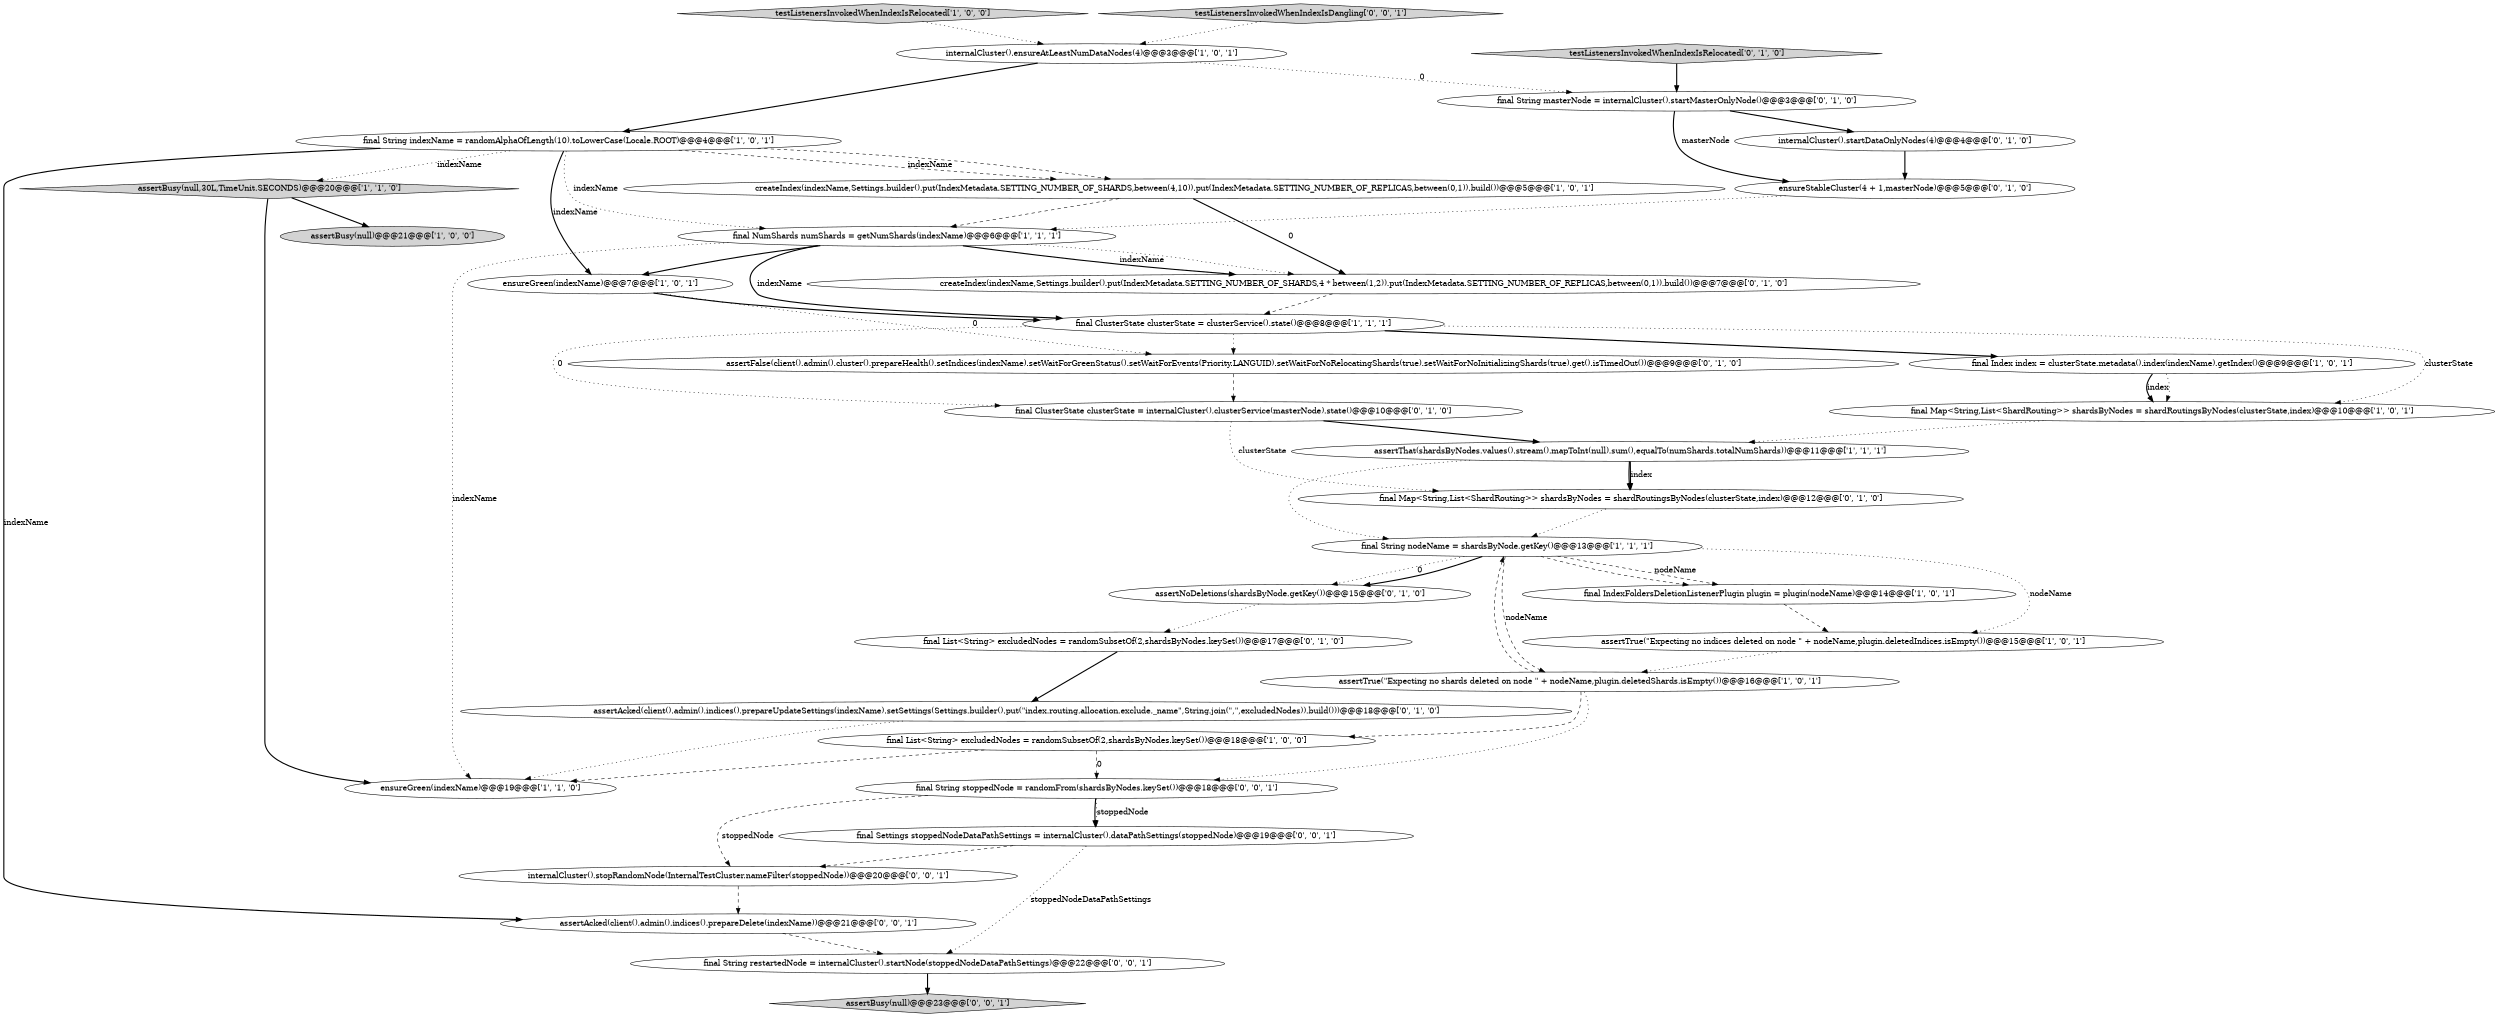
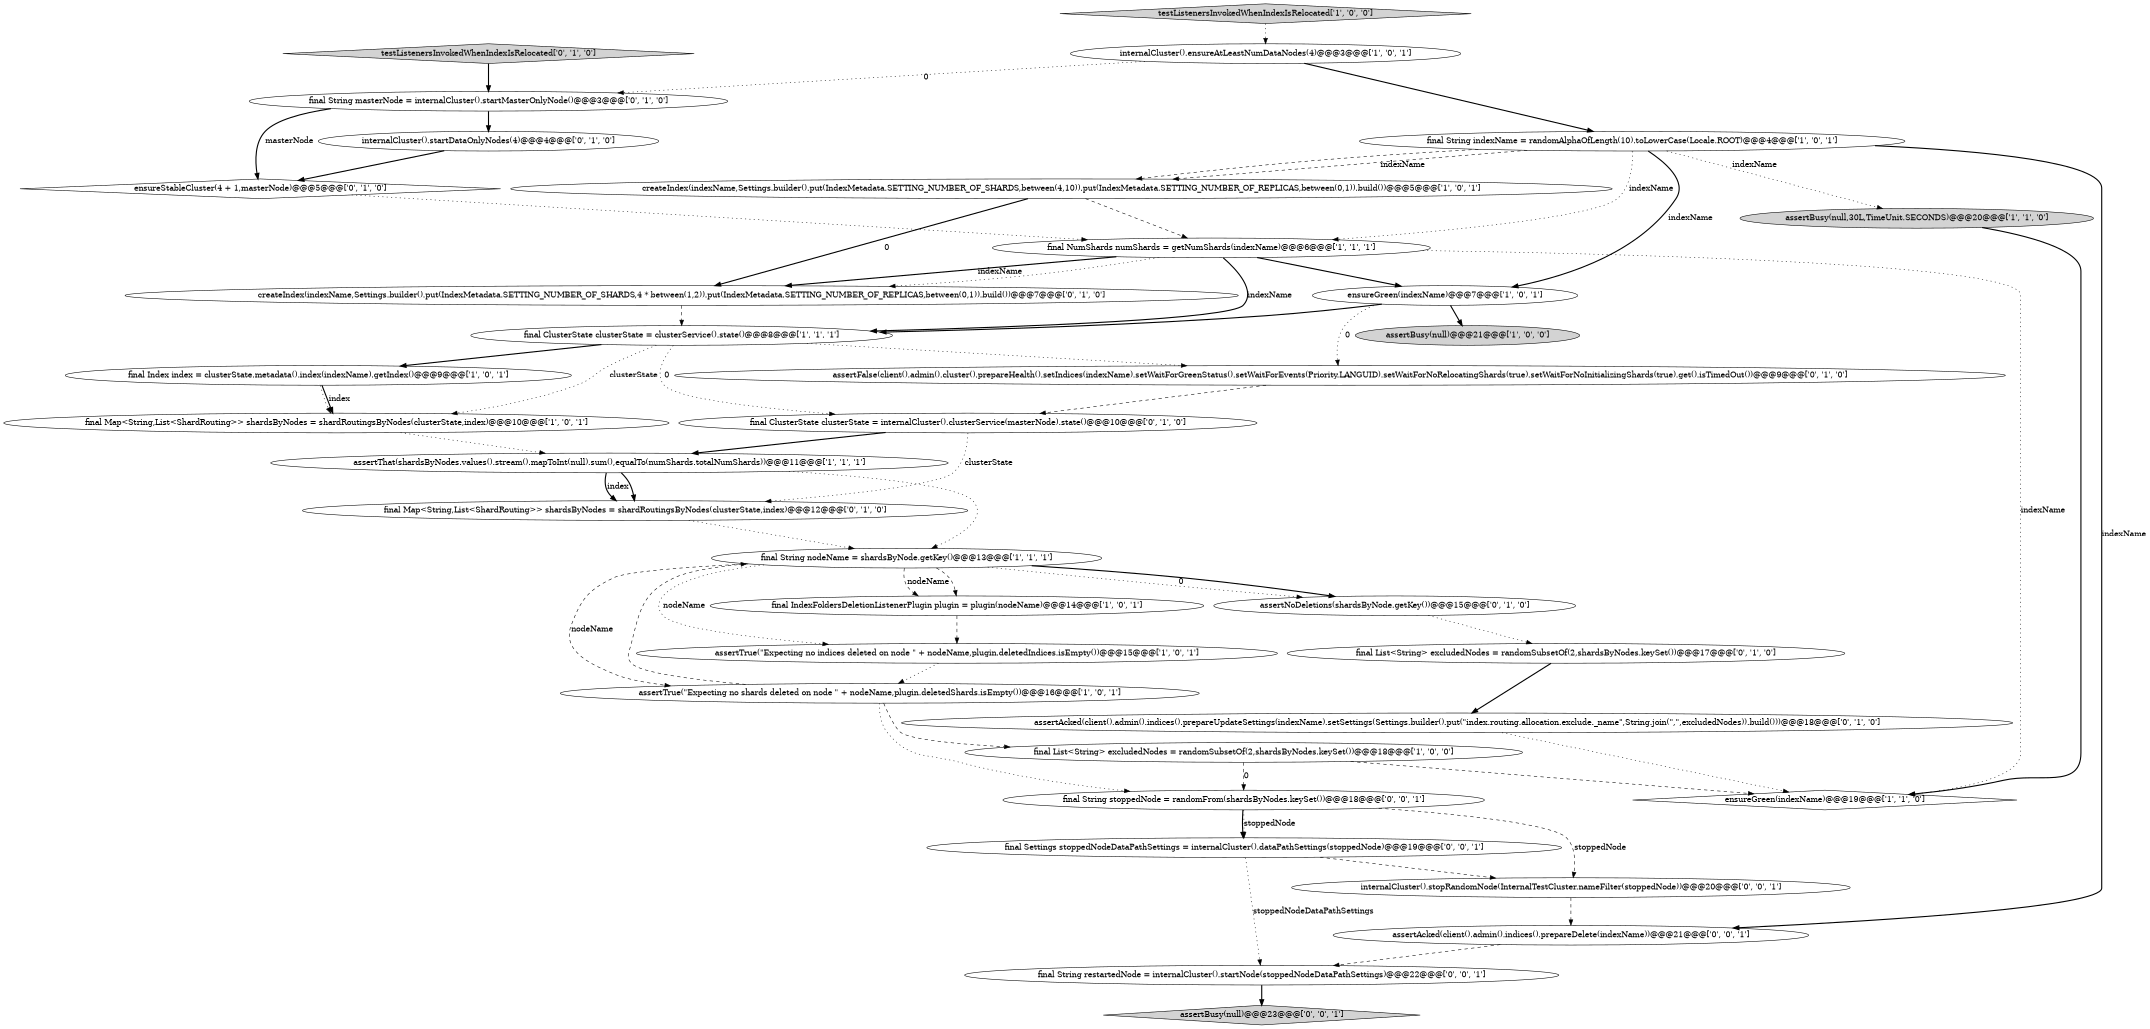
  digraph {
    node [fillcolor=white shape=ellipse style=filled]
    edge [style=dotted]
    n1 [label="final String masterNode = internalCluster().startMasterOnlyNode()@@@3@@@['0', '1', '0']"]
    n2 [label="internalCluster().startDataOnlyNodes(4)@@@4@@@['0', '1', '0']"]
-   n3 [label="ensureStableCluster(4 + 1,masterNode)@@@5@@@['0', '1', '0']"]
+   n3 [label="ensureStableCluster(4 + 1,masterNode)@@@5@@@['0', '1', '0']" shape=diamond]
    n4 [label="final NumShards numShards = getNumShards(indexName)@@@6@@@['1', '1', '1']"]
-   n5 [label="ensureGreen(indexName)@@@19@@@['1', '1', '0']"]
+   n5 [label="ensureGreen(indexName)@@@19@@@['1', '1', '0']" shape=diamond]
    n6 [label="ensureGreen(indexName)@@@7@@@['1', '0', '1']"]
    n7 [label="final ClusterState clusterState = clusterService().state()@@@8@@@['1', '1', '1']"]
    n8 [label="createIndex(indexName,Settings.builder().put(IndexMetadata.SETTING_NUMBER_OF_SHARDS,4 * between(1,2)).put(IndexMetadata.SETTING_NUMBER_OF_REPLICAS,between(0,1)).build())@@@7@@@['0', '1', '0']"]
    n9 [label="assertFalse(client().admin().cluster().prepareHealth().setIndices(indexName).setWaitForGreenStatus().setWaitForEvents(Priority.LANGUID).setWaitForNoRelocatingShards(true).setWaitForNoInitializingShards(true).get().isTimedOut())@@@9@@@['0', '1', '0']"]
    n10 [label="final ClusterState clusterState = internalCluster().clusterService(masterNode).state()@@@10@@@['0', '1', '0']"]
    n11 [label="final Map<String,List<ShardRouting>> shardsByNodes = shardRoutingsByNodes(clusterState,index)@@@10@@@['1', '0', '1']"]
    n12 [label="final Index index = clusterState.metadata().index(indexName).getIndex()@@@9@@@['1', '0', '1']"]
    n13 [label="final String stoppedNode = randomFrom(shardsByNodes.keySet())@@@18@@@['0', '0', '1']"]
    n14 [label="final Settings stoppedNodeDataPathSettings = internalCluster().dataPathSettings(stoppedNode)@@@19@@@['0', '0', '1']"]
    n15 [label="internalCluster().stopRandomNode(InternalTestCluster.nameFilter(stoppedNode))@@@20@@@['0', '0', '1']"]
    n16 [label="final String restartedNode = internalCluster().startNode(stoppedNodeDataPathSettings)@@@22@@@['0', '0', '1']"]
    n17 [label="assertAcked(client().admin().indices().prepareDelete(indexName))@@@21@@@['0', '0', '1']"]
    n18 [label="assertThat(shardsByNodes.values().stream().mapToInt(null).sum(),equalTo(numShards.totalNumShards))@@@11@@@['1', '1', '1']"]
    n19 [label="final Map<String,List<ShardRouting>> shardsByNodes = shardRoutingsByNodes(clusterState,index)@@@12@@@['0', '1', '0']"]
    n20 [label="final String nodeName = shardsByNode.getKey()@@@13@@@['1', '1', '1']"]
    n21 [fillcolor=lightgray label="assertBusy(null)@@@23@@@['0', '0', '1']" shape=diamond]
    n22 [label="assertNoDeletions(shardsByNode.getKey())@@@15@@@['0', '1', '0']"]
    n23 [label="final List<String> excludedNodes = randomSubsetOf(2,shardsByNodes.keySet())@@@17@@@['0', '1', '0']"]
    n24 [label="assertAcked(client().admin().indices().prepareUpdateSettings(indexName).setSettings(Settings.builder().put(\"index.routing.allocation.exclude._name\",String.join(\",\",excludedNodes)).build()))@@@18@@@['0', '1', '0']"]
    n25 [fillcolor=lightgray label="testListenersInvokedWhenIndexIsRelocated['0', '1', '0']" shape=diamond]
-   n26 [fillcolor=lightgray label="assertBusy(null,30L,TimeUnit.SECONDS)@@@20@@@['1', '1', '0']" shape=diamond]
+   n26 [fillcolor=lightgray label="assertBusy(null,30L,TimeUnit.SECONDS)@@@20@@@['1', '1', '0']"]
    n27 [fillcolor=lightgray label="assertBusy(null)@@@21@@@['1', '0', '0']"]
    n28 [fillcolor=lightgray label="testListenersInvokedWhenIndexIsRelocated['1', '0', '0']" shape=diamond]
    n29 [label="internalCluster().ensureAtLeastNumDataNodes(4)@@@3@@@['1', '0', '1']"]
    n30 [label="final String indexName = randomAlphaOfLength(10).toLowerCase(Locale.ROOT)@@@4@@@['1', '0', '1']"]
-   n31 [fillcolor=lightgray label="testListenersInvokedWhenIndexIsDangling['0', '0', '1']" shape=diamond]
    n32 [label="final IndexFoldersDeletionListenerPlugin plugin = plugin(nodeName)@@@14@@@['1', '0', '1']"]
    n33 [label="assertTrue(\"Expecting no shards deleted on node \" + nodeName,plugin.deletedShards.isEmpty())@@@16@@@['1', '0', '1']"]
    n34 [label="assertTrue(\"Expecting no indices deleted on node \" + nodeName,plugin.deletedIndices.isEmpty())@@@15@@@['1', '0', '1']"]
    n35 [label="final List<String> excludedNodes = randomSubsetOf(2,shardsByNodes.keySet())@@@18@@@['1', '0', '0']"]
    n36 [label="createIndex(indexName,Settings.builder().put(IndexMetadata.SETTING_NUMBER_OF_SHARDS,between(4,10)).put(IndexMetadata.SETTING_NUMBER_OF_REPLICAS,between(0,1)).build())@@@5@@@['1', '0', '1']"]
    n1 -> n2 [style=bold]
    n1 -> n3 [label=masterNode style=bold]
    n2 -> n3 [style=bold]
    n3 -> n4
    n4 -> n5 [label=indexName]
    n4 -> n6 [style=bold]
    n4 -> n7 [label=indexName style=bold]
    n4 -> n8 [label=indexName style=bold]
    n4 -> n8
    n6 -> n7 [style=bold]
    n6 -> n9 [label=0]
    n7 -> n9
    n7 -> n10 [label=0]
    n7 -> n11 [label=clusterState]
    n7 -> n12 [style=bold]
    n8 -> n7 [style=dashed]
    n9 -> n10 [style=dashed]
    n10 -> n18 [style=bold]
    n10 -> n19 [label=clusterState]
    n11 -> n18
    n12 -> n11 [label=index style=bold]
    n12 -> n11
    n13 -> n14 [style=bold]
    n13 -> n14 [label=stoppedNode]
    n13 -> n15 [label=stoppedNode style=dashed]
    n14 -> n15 [style=dashed]
    n14 -> n16 [label=stoppedNodeDataPathSettings]
    n15 -> n17 [style=dashed]
    n16 -> n21 [style=bold]
    n17 -> n16 [style=dashed]
    n18 -> n19 [label=index style=bold]
    n18 -> n19 [style=bold]
    n18 -> n20
    n19 -> n20
    n20 -> n22 [label=0]
    n20 -> n22 [style=bold]
    n20 -> n32 [label=nodeName style=dashed]
    n20 -> n32 [style=dashed]
    n20 -> n33 [label=nodeName style=dashed]
    n20 -> n34 [label=nodeName]
    n22 -> n23
    n23 -> n24 [style=bold]
    n24 -> n5
    n25 -> n1 [style=bold]
    n26 -> n5 [style=bold]
-   n26 -> n27 [style=bold]
+   n6 -> n27 [style=bold]
    n28 -> n29
    n29 -> n1 [label=0]
    n29 -> n30 [style=bold]
    n30 -> n4 [label=indexName]
    n30 -> n6 [label=indexName style=bold]
    n30 -> n17 [label=indexName style=bold]
    n30 -> n26 [label=indexName]
    n30 -> n36 [label=indexName style=dashed]
    n30 -> n36 [style=dashed]
-   n31 -> n29
    n32 -> n34 [style=dashed]
    n33 -> n13
    n33 -> n20 [style=dashed]
    n33 -> n35 [style=dashed]
    n34 -> n33
    n35 -> n5 [style=dashed]
    n35 -> n13 [label=0 style=dashed]
    n36 -> n4 [style=dashed]
    n36 -> n8 [label=0 style=bold]
  }
